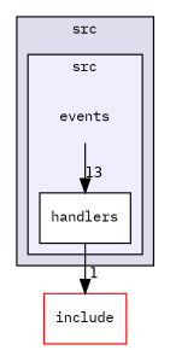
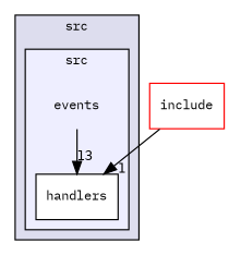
  digraph {
    compound=true
    fontname="IBM Plex Mono"
    node [fontname="IBM Plex Mono" fontsize=10 shape=box fillcolor=white style=filled]
    edge [fontname="IBM Plex Mono" labeldistance=1.5 labelfontname=Helvetica labelfontsize=10]
    n1 [label=events shape=plaintext fillcolor="" style=""]
    n2 [label=handlers]
    n3 [color=red label=include]
    subgraph cluster_1 {
      bgcolor="#ddddee"
      fontsize=10
      label=src
      pencolor=black
      subgraph cluster_2 {
        bgcolor="#eeeeff"
        fontsize=10
        label=src
        pencolor=black
        n1
        n2
      }
    }
    n1 -> n2 [headlabel=13]
-   n2 -> n3 [headlabel=1]
+   n3 -> n2 [headlabel=1]
  }
